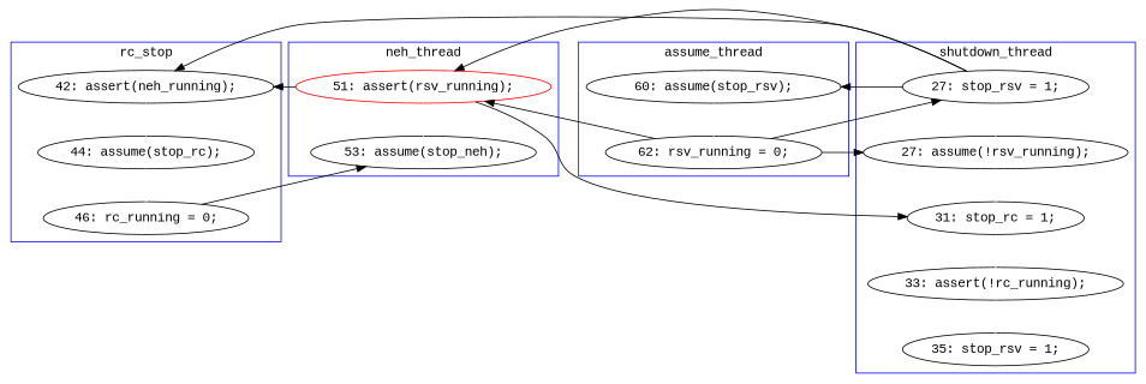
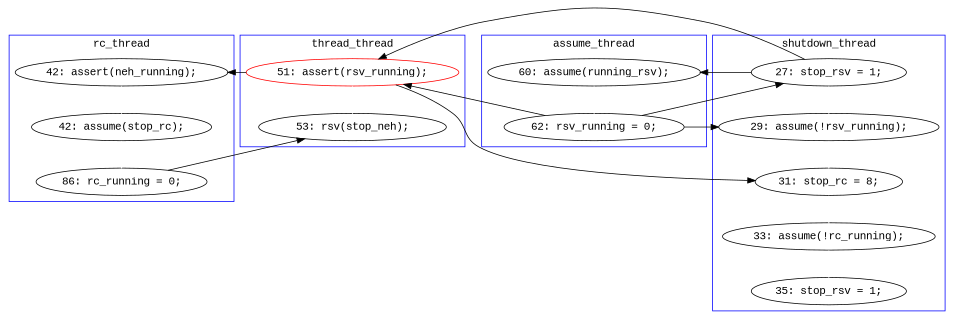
  digraph {
    fontname="Liberation Mono"
    node [fontname="Liberation Mono"]
    edge [color=black fontname="Liberation Mono" style=solid constraint=false]
-   n1 [label="53: assume(stop_neh);"]
+   n1 [label="53: rsv(stop_neh);"]
    n2 [color=red label="51: assert(rsv_running);"]
    n3 [label="42: assert(neh_running);"]
-   n4 [label="46: rc_running = 0;"]
-   n5 [label="44: assume(stop_rc);"]
+   n4 [label="86: rc_running = 0;"]
+   n5 [label="42: assume(stop_rc);"]
    n6 [label="62: rsv_running = 0;"]
-   n7 [label="60: assume(stop_rsv);"]
+   n7 [label="60: assume(running_rsv);"]
    n8 [label="27: stop_rsv = 1;"]
    n9 [label="35: stop_rsv = 1;"]
-   n10 [label="31: stop_rc = 1;"]
-   n11 [label="33: assert(!rc_running);"]
-   n12 [label="27: assume(!rsv_running);"]
+   n10 [label="31: stop_rc = 8;"]
+   n11 [label="33: assume(!rc_running);"]
+   n12 [label="29: assume(!rsv_running);"]
    subgraph cluster_1 {
      color=blue
-     label=neh_thread
+     label=thread_thread
      n1
      n2
    }
    subgraph cluster_2 {
      color=blue
-     label=rc_stop
+     label=rc_thread
      n3
      n4
      n5
    }
    subgraph cluster_3 {
      color=blue
      label=assume_thread
      n6
      n7
    }
    subgraph cluster_4 {
      color=blue
      label=shutdown_thread
      n8
      n9
      n10
      n11
      n12
    }
    n2 -> n1 [color=white constraint=""]
    n2 -> n3
    n2 -> n10
    n3 -> n5 [color=white constraint=""]
    n4 -> n1
    n5 -> n4 [color=white constraint=""]
    n6 -> n2
    n6 -> n8
    n6 -> n12
    n7 -> n6 [color=white constraint=""]
    n8 -> n2
-   n8 -> n3
    n8 -> n7
    n8 -> n12 [color=white constraint=""]
    n10 -> n11 [color=white constraint=""]
    n11 -> n9 [color=white constraint=""]
    n12 -> n10 [color=white constraint=""]
  }
